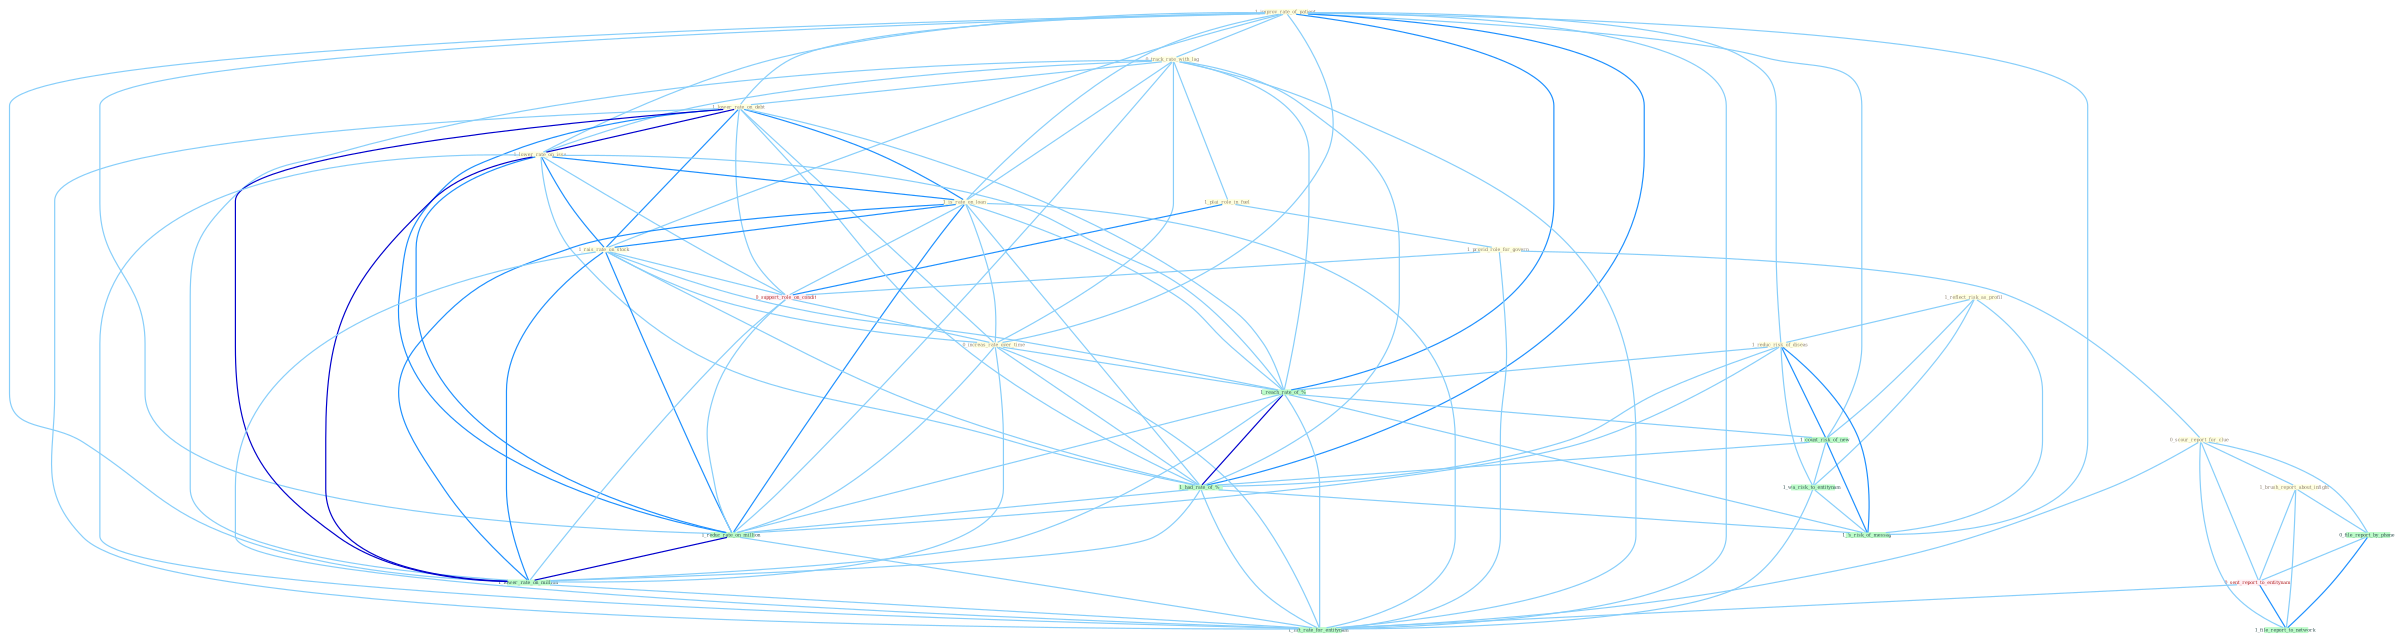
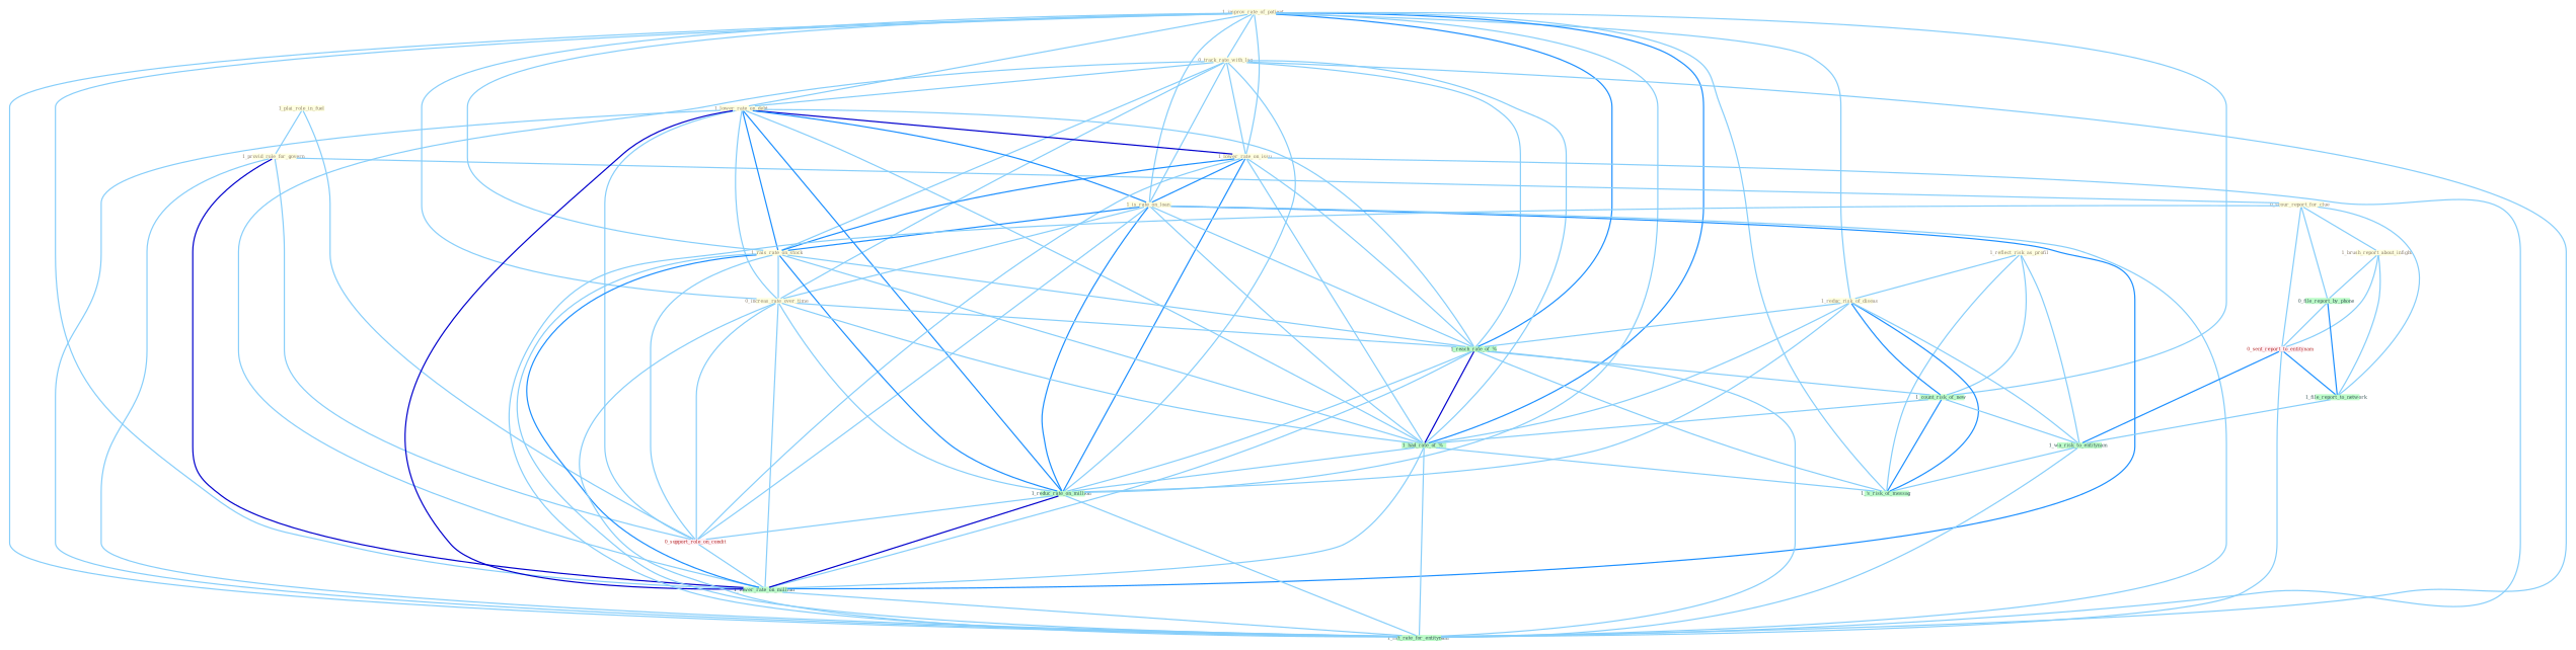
  graph {
    node [color="#ffffe0" fixedsize=true fontcolor="#8b7d6b" fontsize=4 shape=polygon style=filled]
    edge [color="#87cefa" w=1]
    "1_improv_rate_of_patient " [height=.06 width=.5]
    "0_track_rate_with_lag " [height=.06 width=.5]
    "1_reflect_risk_as_profil " [height=.06 width=.5]
    "1_plai_role_in_fuel " [height=.06 width=.5]
    "1_provid_role_for_govern " [height=.06 width=.5]
    "1_lower_rate_on_debt " [height=.06 width=.5]
    "1_lower_rate_on_issu " [height=.06 width=.5]
    "1_is_rate_on_loan " [height=.06 width=.5]
    "0_scour_report_for_clue " [height=.06 width=.5]
    "1_brush_report_about_infight " [height=.06 width=.5]
    "1_rais_rate_on_stock " [height=.06 width=.5]
    "1_reduc_risk_of_diseas " [height=.06 width=.5]
    "0_increas_rate_over_time " [height=.06 width=.5]
    "0_sent_report_to_entitynam " [color="#fff0f5" fontcolor="#b22222" height=.06 width=.5]
    "0_support_role_on_condit " [color="#fff0f5" fontcolor="#b22222" height=.06 width=.5]
    "1_reach_rate_of_% " [color="#BDFCC9" fontcolor="#2f4f4f" height=.06 width=.5]
    "1_count_risk_of_new " [color="#BDFCC9" fontcolor="#2f4f4f" height=.06 width=.5]
    "1_had_rate_of_% " [color="#BDFCC9" fontcolor="#2f4f4f" height=.06 width=.5]
    "1_reduc_rate_on_million " [color="#BDFCC9" fontcolor="#2f4f4f" height=.06 width=.5]
    "1_'s_risk_of_messag " [color="#BDFCC9" fontcolor="#2f4f4f" height=.06 width=.5]
    "1_lower_rate_on_million " [color="#BDFCC9" fontcolor="#2f4f4f" height=.06 width=.5]
    "1_lift_rate_for_entitynam " [color="#BDFCC9" fontcolor="#2f4f4f" height=.06 width=.5]
    "1_wa_risk_to_entitynam " [color="#BDFCC9" fontcolor="#2f4f4f" height=.06 width=.5]
    "0_file_report_by_phone " [color="#BDFCC9" fontcolor="#2f4f4f" height=.06 width=.5]
    "1_file_report_to_network " [color="#BDFCC9" fontcolor="#2f4f4f" height=.06 width=.5]
    subgraph sub_1 {
      "1_improv_rate_of_patient "
      "0_track_rate_with_lag "
      "1_reflect_risk_as_profil "
      "1_plai_role_in_fuel "
      "1_provid_role_for_govern "
      "1_lower_rate_on_debt "
      "1_lower_rate_on_issu "
      "1_is_rate_on_loan "
      "0_scour_report_for_clue "
      "1_brush_report_about_infight "
      "1_rais_rate_on_stock "
      "1_reduc_risk_of_diseas "
      "0_increas_rate_over_time "
    }
    subgraph sub_2 {
      "0_sent_report_to_entitynam "
      "0_support_role_on_condit "
    }
    "1_improv_rate_of_patient " -- "0_track_rate_with_lag "
    "1_improv_rate_of_patient " -- "1_lower_rate_on_debt "
    "1_improv_rate_of_patient " -- "1_lower_rate_on_issu "
    "1_improv_rate_of_patient " -- "1_is_rate_on_loan "
    "1_improv_rate_of_patient " -- "1_rais_rate_on_stock "
    "1_improv_rate_of_patient " -- "1_reduc_risk_of_diseas "
    "1_improv_rate_of_patient " -- "0_increas_rate_over_time "
    "1_improv_rate_of_patient " -- "1_reach_rate_of_% " [color="#1e90ff" w=2]
    "1_improv_rate_of_patient " -- "1_count_risk_of_new "
    "1_improv_rate_of_patient " -- "1_had_rate_of_% " [color="#1e90ff" w=2]
    "1_improv_rate_of_patient " -- "1_reduc_rate_on_million "
    "1_improv_rate_of_patient " -- "1_'s_risk_of_messag "
    "1_improv_rate_of_patient " -- "1_lower_rate_on_million "
    "1_improv_rate_of_patient " -- "1_lift_rate_for_entitynam "
    "0_track_rate_with_lag " -- "1_lower_rate_on_debt "
    "0_track_rate_with_lag " -- "1_lower_rate_on_issu "
    "0_track_rate_with_lag " -- "1_is_rate_on_loan "
-   "0_track_rate_with_lag " -- "1_plai_role_in_fuel "
+   "0_track_rate_with_lag " -- "1_rais_rate_on_stock "
    "0_track_rate_with_lag " -- "0_increas_rate_over_time "
    "0_track_rate_with_lag " -- "1_reach_rate_of_% "
    "0_track_rate_with_lag " -- "1_had_rate_of_% "
    "0_track_rate_with_lag " -- "1_reduc_rate_on_million "
    "0_track_rate_with_lag " -- "1_lower_rate_on_million "
    "0_track_rate_with_lag " -- "1_lift_rate_for_entitynam "
    "1_reflect_risk_as_profil " -- "1_reduc_risk_of_diseas "
    "1_reflect_risk_as_profil " -- "1_count_risk_of_new "
    "1_reflect_risk_as_profil " -- "1_'s_risk_of_messag "
    "1_reflect_risk_as_profil " -- "1_wa_risk_to_entitynam "
    "1_plai_role_in_fuel " -- "1_provid_role_for_govern "
-   "1_plai_role_in_fuel " -- "0_support_role_on_condit " [color="#1e90ff"]
+   "1_plai_role_in_fuel " -- "0_support_role_on_condit "
    "1_provid_role_for_govern " -- "0_scour_report_for_clue "
    "1_provid_role_for_govern " -- "0_support_role_on_condit "
    "1_provid_role_for_govern " -- "1_lift_rate_for_entitynam "
    "1_lower_rate_on_debt " -- "1_lower_rate_on_issu " [color="#0000cd" w=3]
    "1_lower_rate_on_debt " -- "1_is_rate_on_loan " [color="#1e90ff" w=2]
    "1_lower_rate_on_debt " -- "1_rais_rate_on_stock " [color="#1e90ff" w=2]
    "1_lower_rate_on_debt " -- "0_increas_rate_over_time "
    "1_lower_rate_on_debt " -- "0_support_role_on_condit "
    "1_lower_rate_on_debt " -- "1_reach_rate_of_% "
    "1_lower_rate_on_debt " -- "1_had_rate_of_% "
    "1_lower_rate_on_debt " -- "1_reduc_rate_on_million " [color="#1e90ff" w=2]
    "1_lower_rate_on_debt " -- "1_lower_rate_on_million " [color="#0000cd" w=3]
    "1_lower_rate_on_debt " -- "1_lift_rate_for_entitynam "
    "1_lower_rate_on_issu " -- "1_is_rate_on_loan " [color="#1e90ff" w=2]
    "1_lower_rate_on_issu " -- "1_rais_rate_on_stock " [color="#1e90ff" w=2]
    "1_lower_rate_on_issu " -- "0_support_role_on_condit "
    "1_lower_rate_on_issu " -- "1_reach_rate_of_% "
    "1_lower_rate_on_issu " -- "1_had_rate_of_% "
    "1_lower_rate_on_issu " -- "1_reduc_rate_on_million " [color="#1e90ff" w=2]
-   "1_lower_rate_on_issu " -- "1_lower_rate_on_million " [color="#0000cd" w=3]
+   "1_provid_role_for_govern " -- "1_lower_rate_on_million " [color="#0000cd" w=3]
    "1_lower_rate_on_issu " -- "1_lift_rate_for_entitynam "
    "1_is_rate_on_loan " -- "1_rais_rate_on_stock " [color="#1e90ff" w=2]
    "1_is_rate_on_loan " -- "0_increas_rate_over_time "
    "1_is_rate_on_loan " -- "0_support_role_on_condit "
    "1_is_rate_on_loan " -- "1_reach_rate_of_% "
    "1_is_rate_on_loan " -- "1_had_rate_of_% "
    "1_is_rate_on_loan " -- "1_reduc_rate_on_million " [color="#1e90ff" w=2]
    "1_is_rate_on_loan " -- "1_lower_rate_on_million " [color="#1e90ff" w=2]
    "1_is_rate_on_loan " -- "1_lift_rate_for_entitynam "
    "0_scour_report_for_clue " -- "1_brush_report_about_infight "
    "0_scour_report_for_clue " -- "0_sent_report_to_entitynam "
    "0_scour_report_for_clue " -- "1_lift_rate_for_entitynam "
    "0_scour_report_for_clue " -- "0_file_report_by_phone "
    "0_scour_report_for_clue " -- "1_file_report_to_network "
    "1_brush_report_about_infight " -- "0_sent_report_to_entitynam "
    "1_brush_report_about_infight " -- "0_file_report_by_phone "
    "1_brush_report_about_infight " -- "1_file_report_to_network "
    "1_rais_rate_on_stock " -- "0_increas_rate_over_time "
    "1_rais_rate_on_stock " -- "0_support_role_on_condit "
    "1_rais_rate_on_stock " -- "1_reach_rate_of_% "
    "1_rais_rate_on_stock " -- "1_had_rate_of_% "
    "1_rais_rate_on_stock " -- "1_reduc_rate_on_million " [color="#1e90ff" w=2]
    "1_rais_rate_on_stock " -- "1_lower_rate_on_million " [color="#1e90ff" w=2]
    "1_rais_rate_on_stock " -- "1_lift_rate_for_entitynam "
    "1_reduc_risk_of_diseas " -- "1_reach_rate_of_% "
    "1_reduc_risk_of_diseas " -- "1_count_risk_of_new " [color="#1e90ff" w=2]
    "1_reduc_risk_of_diseas " -- "1_had_rate_of_% "
    "1_reduc_risk_of_diseas " -- "1_reduc_rate_on_million "
    "1_reduc_risk_of_diseas " -- "1_'s_risk_of_messag " [color="#1e90ff" w=2]
    "1_reduc_risk_of_diseas " -- "1_wa_risk_to_entitynam "
    "0_increas_rate_over_time " -- "1_reach_rate_of_% "
    "0_increas_rate_over_time " -- "1_had_rate_of_% "
    "0_increas_rate_over_time " -- "1_reduc_rate_on_million "
    "0_increas_rate_over_time " -- "1_lower_rate_on_million "
    "0_increas_rate_over_time " -- "1_lift_rate_for_entitynam "
    "0_sent_report_to_entitynam " -- "1_lift_rate_for_entitynam "
+   "0_sent_report_to_entitynam " -- "1_wa_risk_to_entitynam " [color="#1e90ff" w=2]
    "0_sent_report_to_entitynam " -- "1_file_report_to_network " [color="#1e90ff" w=2]
    "0_support_role_on_condit " -- "0_increas_rate_over_time "
    "0_support_role_on_condit " -- "1_lower_rate_on_million "
    "1_reach_rate_of_% " -- "1_count_risk_of_new "
    "1_reach_rate_of_% " -- "1_had_rate_of_% " [color="#0000cd" w=3]
    "1_reach_rate_of_% " -- "1_reduc_rate_on_million "
    "1_reach_rate_of_% " -- "1_'s_risk_of_messag "
    "1_reach_rate_of_% " -- "1_lower_rate_on_million "
    "1_reach_rate_of_% " -- "1_lift_rate_for_entitynam "
    "1_count_risk_of_new " -- "1_had_rate_of_% "
    "1_count_risk_of_new " -- "1_'s_risk_of_messag " [color="#1e90ff" w=2]
    "1_count_risk_of_new " -- "1_wa_risk_to_entitynam "
    "1_had_rate_of_% " -- "1_reduc_rate_on_million "
    "1_had_rate_of_% " -- "1_'s_risk_of_messag "
    "1_had_rate_of_% " -- "1_lower_rate_on_million "
    "1_had_rate_of_% " -- "1_lift_rate_for_entitynam "
    "1_reduc_rate_on_million " -- "0_support_role_on_condit "
    "1_reduc_rate_on_million " -- "1_lower_rate_on_million " [color="#0000cd" w=3]
    "1_reduc_rate_on_million " -- "1_lift_rate_for_entitynam "
    "1_lower_rate_on_million " -- "1_lift_rate_for_entitynam "
    "1_wa_risk_to_entitynam " -- "1_'s_risk_of_messag "
    "1_wa_risk_to_entitynam " -- "1_lift_rate_for_entitynam "
    "0_file_report_by_phone " -- "0_sent_report_to_entitynam "
    "0_file_report_by_phone " -- "1_file_report_to_network " [color="#1e90ff" w=2]
+   "1_file_report_to_network " -- "1_wa_risk_to_entitynam "
  }
